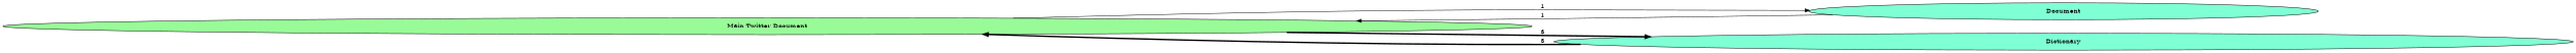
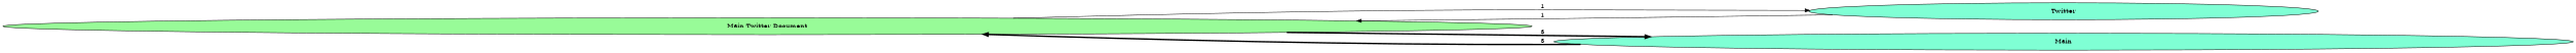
  digraph {
    rankdir=LR
    node [bordercolor=black fillcolor=aquamarine style=filled]
    edge [penwidth=1]
    n1 [fillcolor=palegreen label="Main Twitter Document" width=45]
-   n2 [label=Document width=15]
-   n3 [label=Dictionary width=30]
+   n2 [label=Twitter width=15]
+   n3 [label=Main width=30]
    n1 -> n2 [label=1]
    n1 -> n3 [label=3 penwidth=3]
    n2 -> n1 [label=1]
    n3 -> n1 [label=3 penwidth=3]
  }
